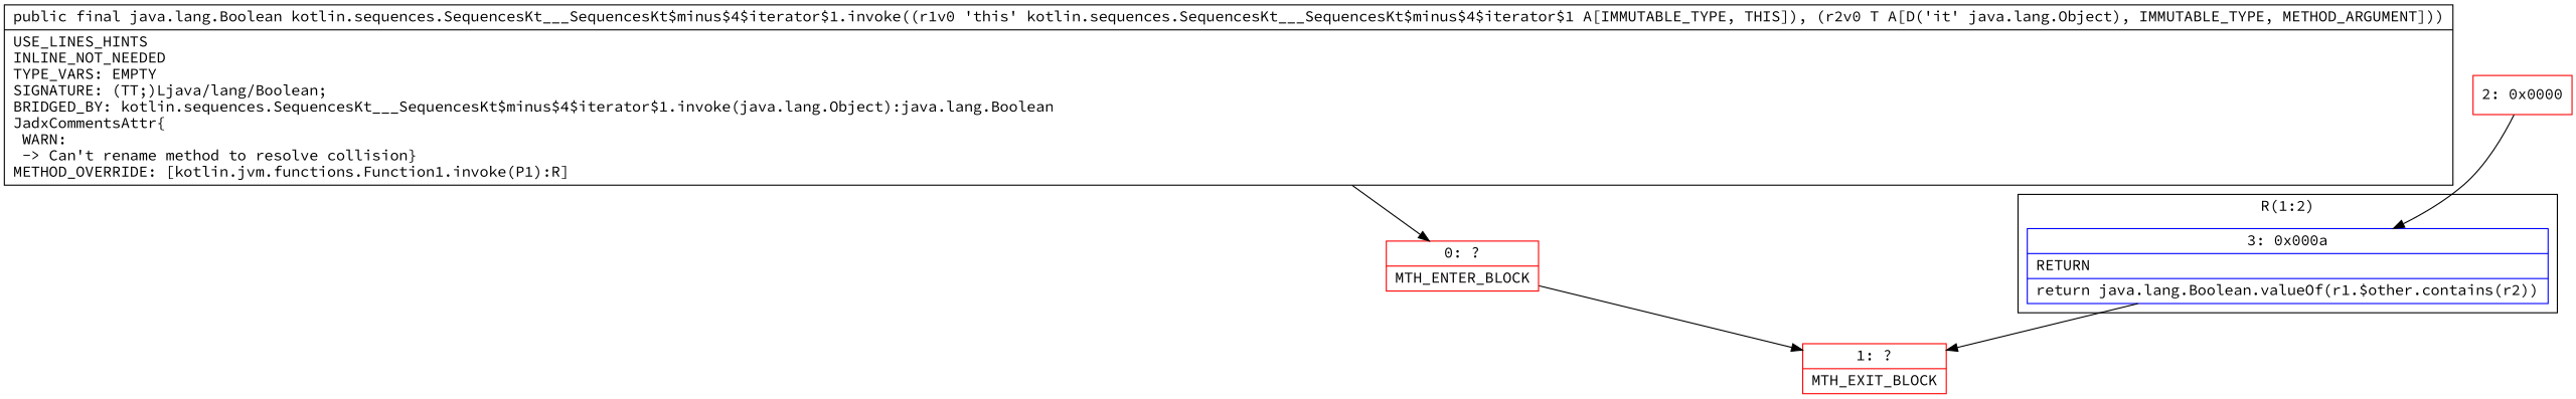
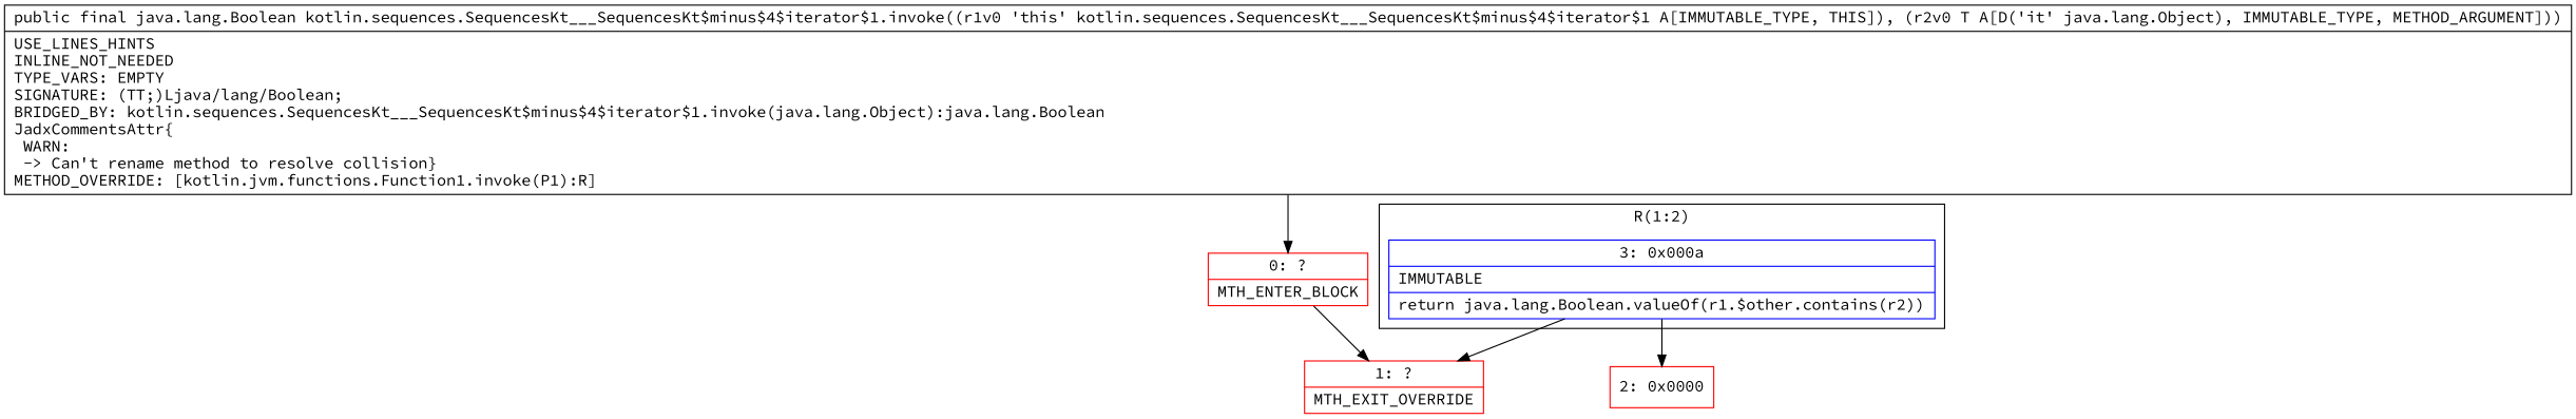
  digraph {
    fontname="Source Code Pro"
    node [color=red fontname="Source Code Pro" shape=record]
    edge [fontname="Source Code Pro"]
-   n1 [color=blue label="{3\:\ 0x000a|RETURN\l|return java.lang.Boolean.valueOf(r1.$other.contains(r2))\l}"]
-   n2 [label="{1\:\ ?|MTH_EXIT_BLOCK\l}"]
+   n1 [color=blue label="{3\:\ 0x000a|IMMUTABLE\l|return java.lang.Boolean.valueOf(r1.$other.contains(r2))\l}"]
+   n2 [label="{1\:\ ?|MTH_EXIT_OVERRIDE\l}"]
    n3 [label="{0\:\ ?|MTH_ENTER_BLOCK\l}"]
    n4 [label="{2\:\ 0x0000}"]
    n5 [label="{public final java.lang.Boolean kotlin.sequences.SequencesKt___SequencesKt$minus$4$iterator$1.invoke((r1v0 'this' kotlin.sequences.SequencesKt___SequencesKt$minus$4$iterator$1 A[IMMUTABLE_TYPE, THIS]), (r2v0 T A[D('it' java.lang.Object), IMMUTABLE_TYPE, METHOD_ARGUMENT]))  | USE_LINES_HINTS\lINLINE_NOT_NEEDED\lTYPE_VARS: EMPTY\lSIGNATURE: (TT;)Ljava\/lang\/Boolean;\lBRIDGED_BY: kotlin.sequences.SequencesKt___SequencesKt$minus$4$iterator$1.invoke(java.lang.Object):java.lang.Boolean\lJadxCommentsAttr\{\l WARN: \l \-\> Can't rename method to resolve collision\}\lMETHOD_OVERRIDE: [kotlin.jvm.functions.Function1.invoke(P1):R]\l}" color=""]
    subgraph cluster_1 {
      label="R(1:2)"
      n1
    }
    n1 -> n2
    n3 -> n2
-   n4 -> n1
+   n1 -> n4
    n5 -> n3
  }
